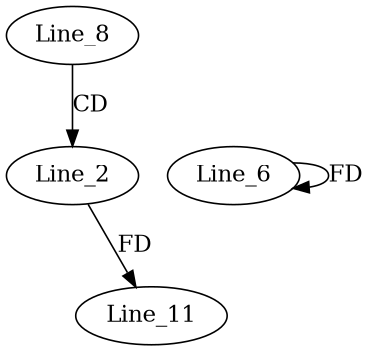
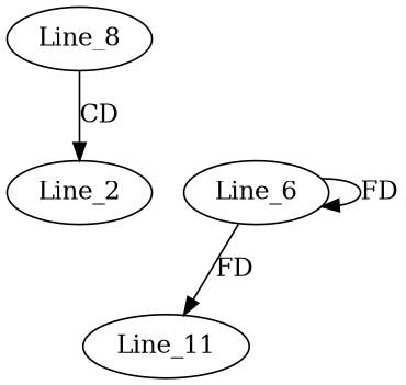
  digraph {
    n1 [label=Line_8]
    Line_2
    Line_6
    Line_11
    n1 -> Line_2 [label=CD]
    Line_6 -> Line_6 [label=FD]
-   Line_2 -> Line_11 [label=FD]
+   Line_6 -> Line_11 [label=FD]
  }
